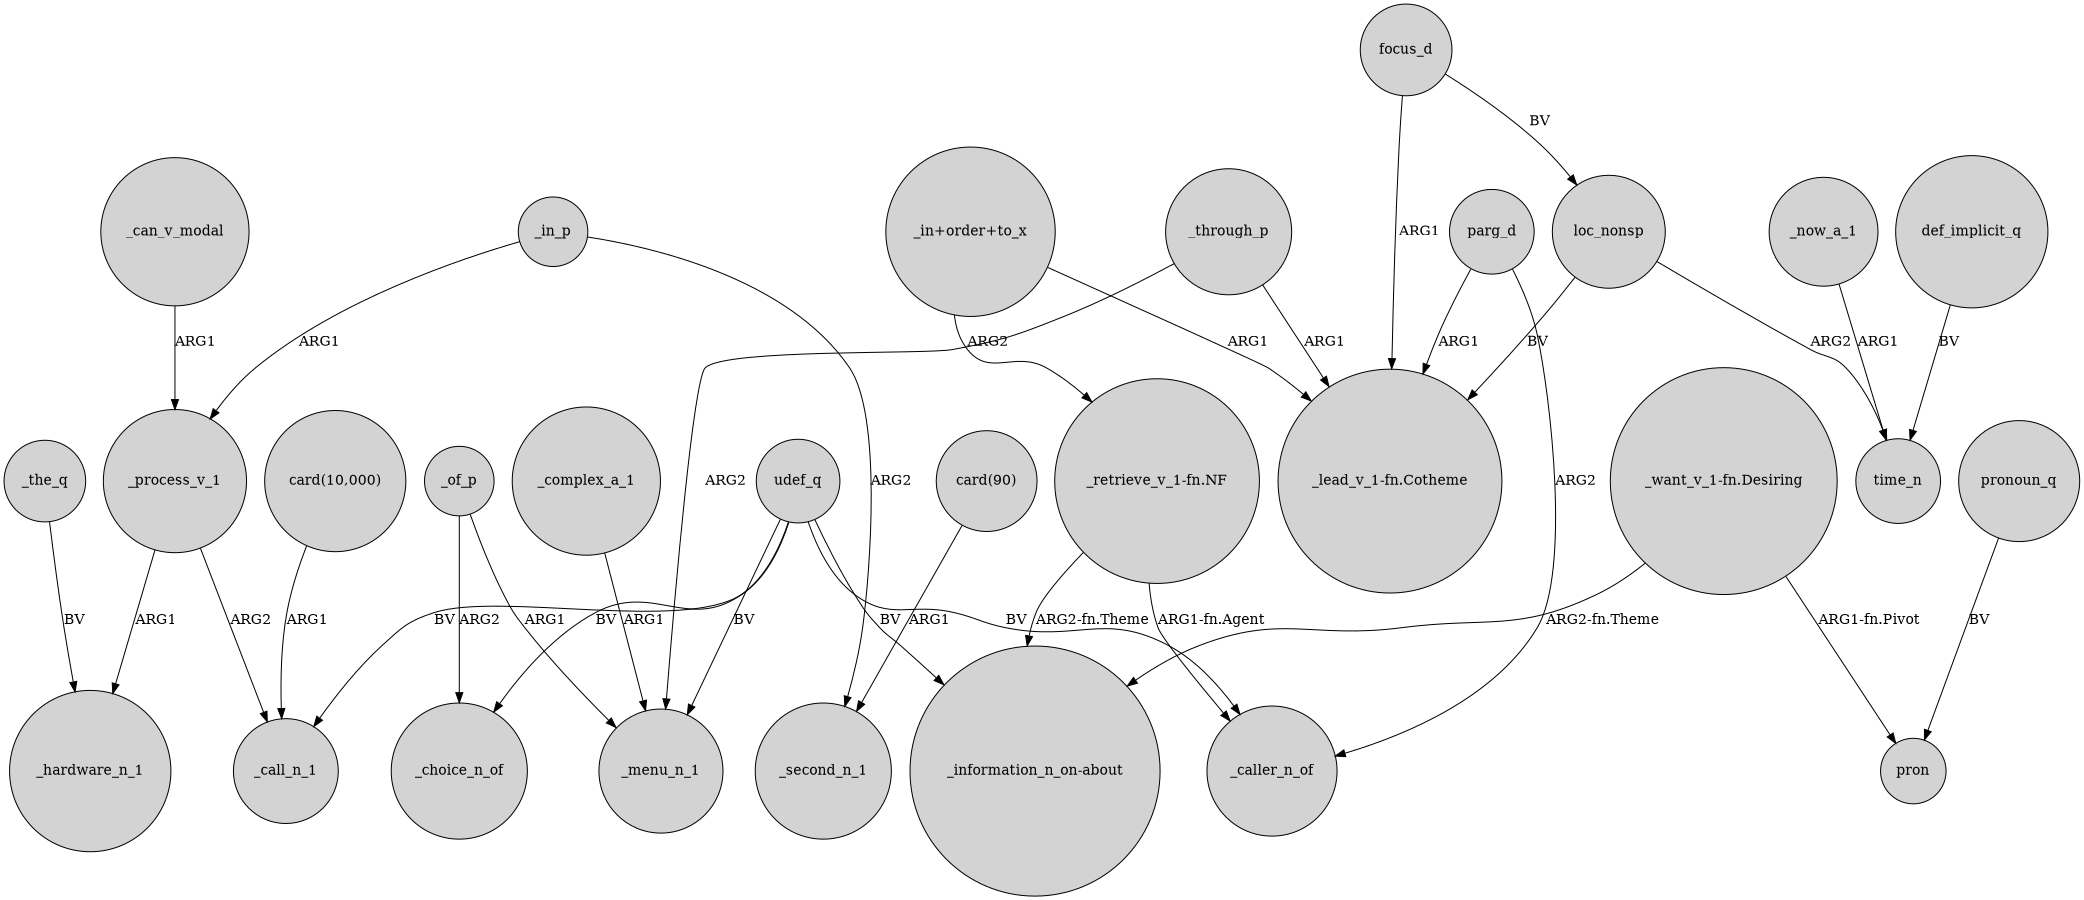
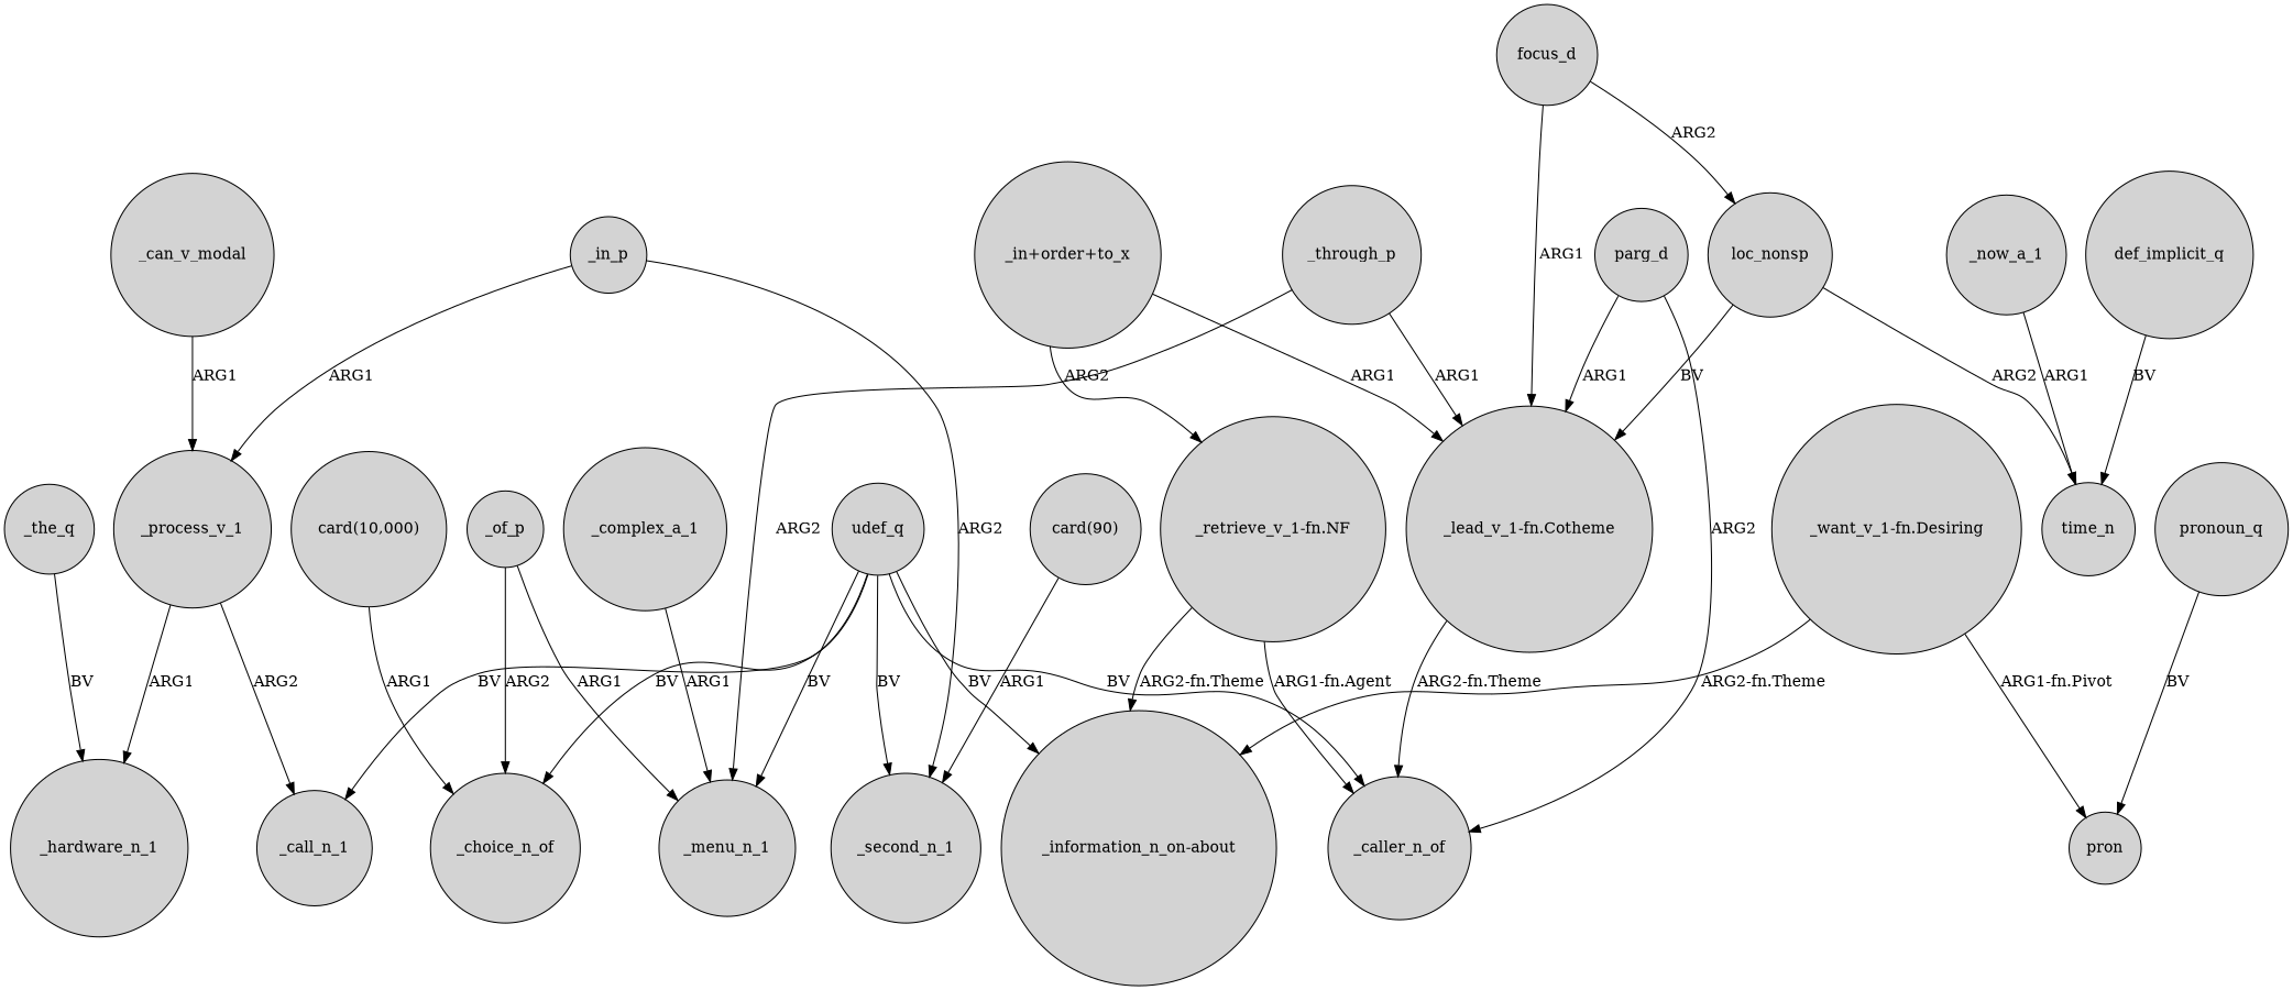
  digraph {
    node [shape=circle style=filled]
    _can_v_modal
    _process_v_1
    _hardware_n_1
    _call_n_1
    focus_d
    loc_nonsp
    "_lead_v_1-fn.Cotheme"
    time_n
    _caller_n_of
    "_in+order+to_x"
    "_retrieve_v_1-fn.NF"
    "_information_n_on-about"
    _the_q
    parg_d
    "card(10,000)"
    def_implicit_q
    _of_p
    _choice_n_of
    _menu_n_1
    udef_q
    _second_n_1
    "_want_v_1-fn.Desiring"
    pron
    _through_p
    _in_p
    "card(90)"
    _complex_a_1
    pronoun_q
    _now_a_1
    _can_v_modal -> _process_v_1 [label=ARG1]
    _process_v_1 -> _hardware_n_1 [label=ARG1]
    _process_v_1 -> _call_n_1 [label=ARG2]
-   focus_d -> loc_nonsp [label=BV]
+   focus_d -> loc_nonsp [label=ARG2]
    focus_d -> "_lead_v_1-fn.Cotheme" [label=ARG1]
    loc_nonsp -> "_lead_v_1-fn.Cotheme" [label=BV]
    loc_nonsp -> time_n [label=ARG2]
+   "_lead_v_1-fn.Cotheme" -> _caller_n_of [label="ARG2-fn.Theme"]
    "_in+order+to_x" -> "_lead_v_1-fn.Cotheme" [label=ARG1]
    "_in+order+to_x" -> "_retrieve_v_1-fn.NF" [label=ARG2]
    "_retrieve_v_1-fn.NF" -> _caller_n_of [label="ARG1-fn.Agent"]
    "_retrieve_v_1-fn.NF" -> "_information_n_on-about" [label="ARG2-fn.Theme"]
    _the_q -> _hardware_n_1 [label=BV]
    parg_d -> "_lead_v_1-fn.Cotheme" [label=ARG1]
    parg_d -> _caller_n_of [label=ARG2]
-   "card(10,000)" -> _call_n_1 [label=ARG1]
+   "card(10,000)" -> _choice_n_of [label=ARG1]
    def_implicit_q -> time_n [label=BV]
    _of_p -> _choice_n_of [label=ARG2]
    _of_p -> _menu_n_1 [label=ARG1]
    udef_q -> _call_n_1 [label=BV]
    udef_q -> _caller_n_of [label=BV]
    udef_q -> "_information_n_on-about" [label=BV]
    udef_q -> _choice_n_of [label=BV]
    udef_q -> _menu_n_1 [label=BV]
+   udef_q -> _second_n_1 [label=BV]
    "_want_v_1-fn.Desiring" -> "_information_n_on-about" [label="ARG2-fn.Theme"]
    "_want_v_1-fn.Desiring" -> pron [label="ARG1-fn.Pivot"]
    _through_p -> "_lead_v_1-fn.Cotheme" [label=ARG1]
    _through_p -> _menu_n_1 [label=ARG2]
    _in_p -> _process_v_1 [label=ARG1]
    _in_p -> _second_n_1 [label=ARG2]
    "card(90)" -> _second_n_1 [label=ARG1]
    _complex_a_1 -> _menu_n_1 [label=ARG1]
    pronoun_q -> pron [label=BV]
    _now_a_1 -> time_n [label=ARG1]
  }
